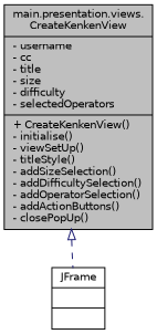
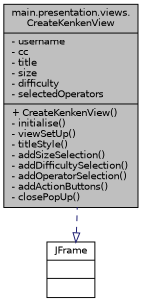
  digraph {
    node [color=black fontname=Helvetica fontsize=10 shape=record style=filled]
    n1 [fillcolor=grey75 fontcolor=black height=0.2 label="{main.presentation.views.\lCreateKenkenView\n|- username\l- cc\l- title\l- size\l- difficulty\l- selectedOperators\l|+ CreateKenkenView()\l- initialise()\l- viewSetUp()\l- titleStyle()\l- addSizeSelection()\l- addDifficultySelection()\l- addOperatorSelection()\l- addActionButtons()\l- closePopUp()\l}" width=0.4]
    n2 [fillcolor=white height=0.2 label="{JFrame\n||}" width=0.4]
-   n1 -> n2 [arrowtail=onormal color=midnightblue dir=back fontname=Helvetica fontsize=10 labelfontname=Helvetica labelfontsize=10 style=dashed]
+   n2 -> n1 [arrowtail=onormal color=midnightblue dir=back fontname=Helvetica fontsize=10 labelfontname=Helvetica labelfontsize=10 style=dashed]
  }
